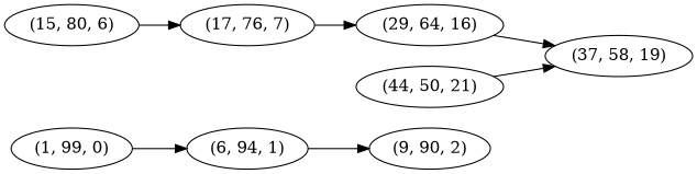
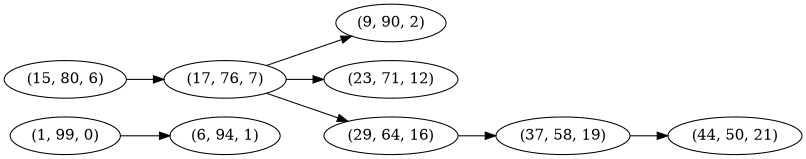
  digraph {
    rankdir=LR
    "(1, 99, 0)"
    "(6, 94, 1)"
    "(9, 90, 2)"
    "(15, 80, 6)"
    "(17, 76, 7)"
+   "(23, 71, 12)"
    "(29, 64, 16)"
    "(37, 58, 19)"
    n9 [label="(44, 50, 21)"]
    "(1, 99, 0)" -> "(6, 94, 1)"
-   "(6, 94, 1)" -> "(9, 90, 2)"
+   "(17, 76, 7)" -> "(9, 90, 2)"
    "(15, 80, 6)" -> "(17, 76, 7)"
+   "(17, 76, 7)" -> "(23, 71, 12)"
    "(17, 76, 7)" -> "(29, 64, 16)"
    "(29, 64, 16)" -> "(37, 58, 19)"
-   n9 -> "(37, 58, 19)"
+   "(37, 58, 19)" -> n9
  }
